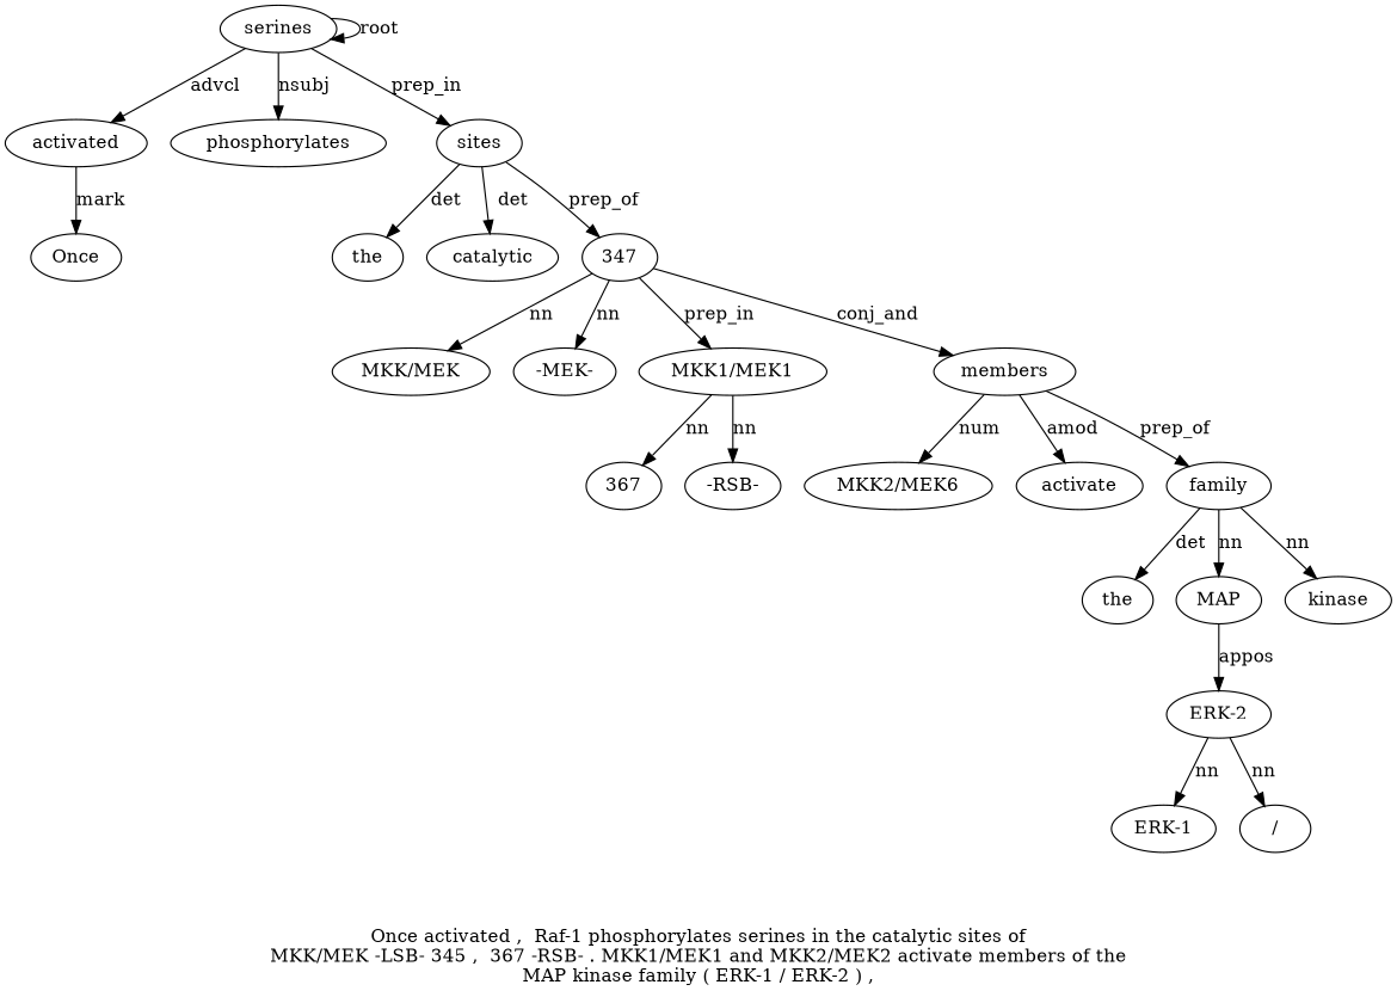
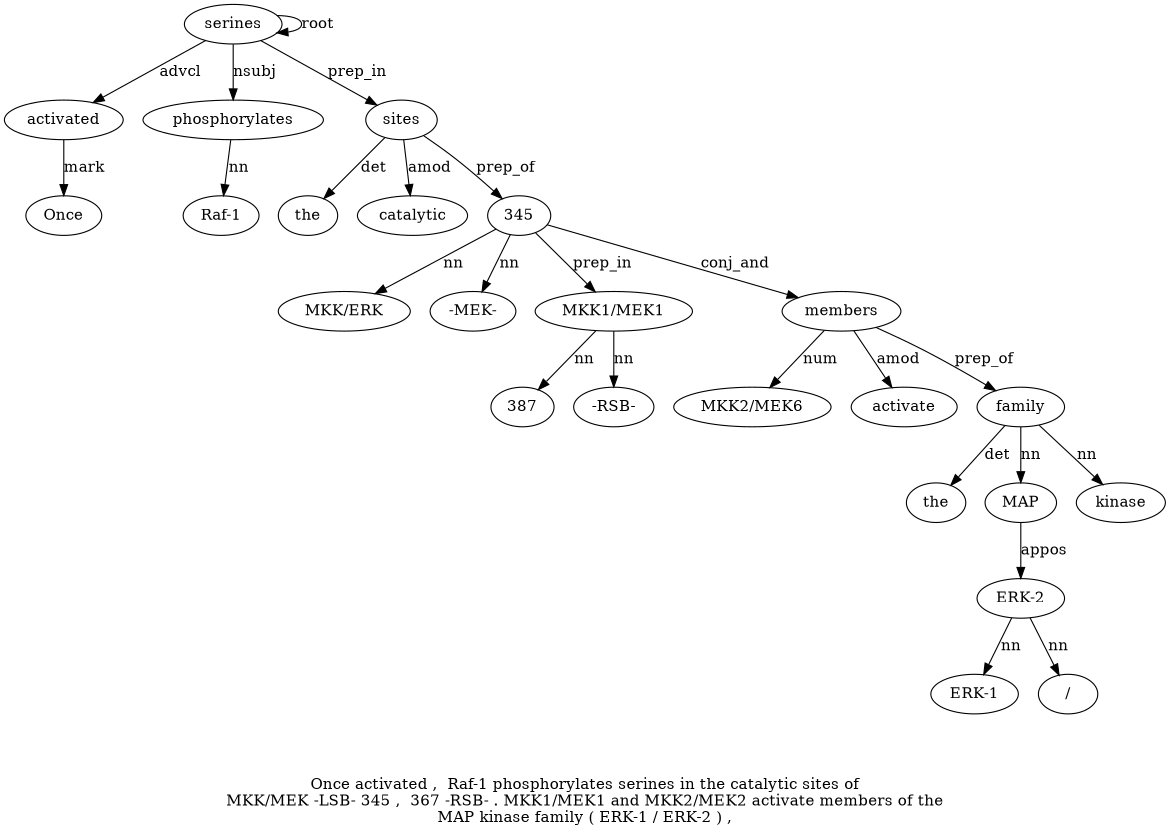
  digraph {
    label="Once activated ,  Raf-1 phosphorylates serines in the catalytic sites of\nMKK/MEK -LSB- 345 ,  367 -RSB- . MKK1/MEK1 and MKK2/MEK2 activate members of the\nMAP kinase family ( ERK-1 / ERK-2 ) ,"
    node [fillcolor=white style=filled]
    n1 [label=activated]
    n2 [label=Once]
    n3 [label=serines]
    n4 [label=phosphorylates]
    n5 [label=sites]
+   n6 [label="Raf-1"]
    n7 [label=the]
    n8 [label=catalytic]
-   n9 [label=347]
-   n10 [label="MKK/MEK"]
+   n9 [label=345]
+   n10 [label="MKK/ERK"]
    n11 [label="-MEK-"]
    n12 [label="MKK1/MEK1"]
    n13 [label=members]
-   n14 [label=367]
+   n14 [label=387]
    n15 [label="-RSB-"]
    n16 [label="MKK2/MEK6"]
    n17 [label=activate]
    n18 [label=family]
    n19 [label=the]
    n20 [label=MAP]
    n21 [label=kinase]
    n22 [label="ERK-2"]
    n23 [label="ERK-1"]
    n24 [label="/"]
    n1 -> n2 [label=mark]
    n3 -> n1 [label=advcl]
    n3 -> n3 [label=root]
    n3 -> n4 [label=nsubj]
    n3 -> n5 [label=prep_in]
+   n4 -> n6 [label=nn]
    n5 -> n7 [label=det]
-   n5 -> n8 [label=det]
+   n5 -> n8 [label=amod]
    n5 -> n9 [label=prep_of]
    n9 -> n10 [label=nn]
    n9 -> n11 [label=nn]
    n9 -> n12 [label=prep_in]
    n9 -> n13 [label=conj_and]
    n12 -> n14 [label=nn]
    n12 -> n15 [label=nn]
    n13 -> n16 [label=num]
    n13 -> n17 [label=amod]
    n13 -> n18 [label=prep_of]
    n18 -> n19 [label=det]
    n18 -> n20 [label=nn]
    n18 -> n21 [label=nn]
    n20 -> n22 [label=appos]
    n22 -> n23 [label=nn]
    n22 -> n24 [label=nn]
  }
